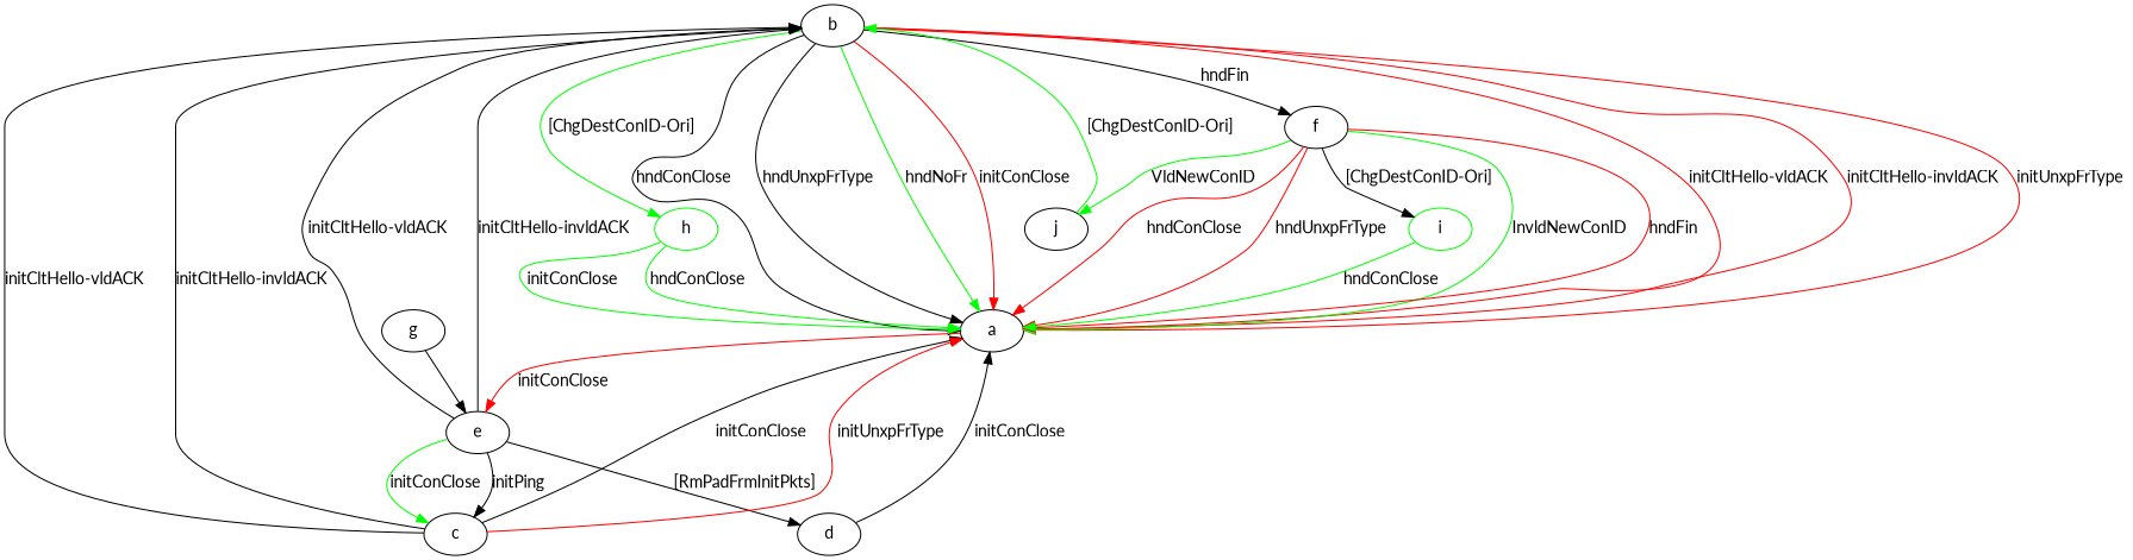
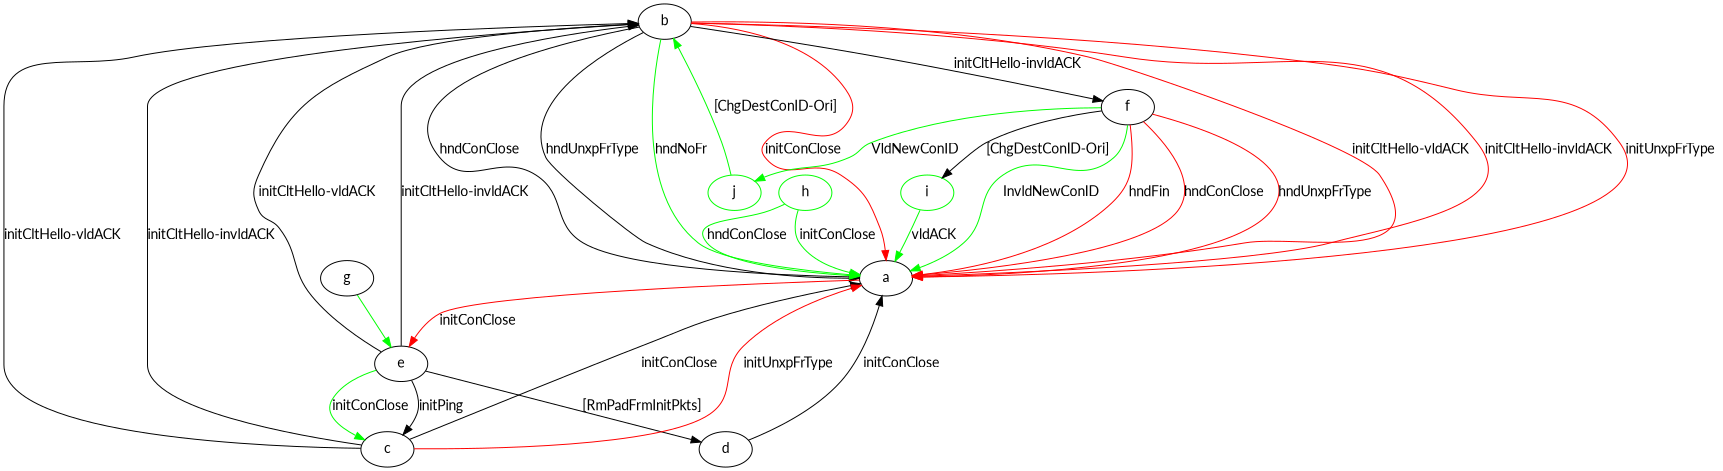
  digraph {
    fontname=Lato
    node [fontname=Lato]
    edge [fontname=Lato]
    b
    a
    f
    h [color=green]
    e
    i [color=green]
-   j [color=black]
+   j [color=green]
    c
    d
    g
    b -> a [label="hndConClose "]
    b -> a [label="hndUnxpFrType "]
    b -> a [color=green label="hndNoFr "]
    b -> a [color=red label="initConClose "]
    b -> a [color=red label="initCltHello-vldACK "]
    b -> a [color=red label="initCltHello-invldACK "]
    b -> a [color=red label="initUnxpFrType "]
-   b -> f [label="hndFin "]
-   b -> h [color=green label="[ChgDestConID-Ori] "]
+   b -> f [label="initCltHello-invldACK "]
    a -> e [color=red label="initConClose "]
    f -> a [color=green label="InvldNewConID "]
    f -> a [color=red label="hndFin "]
    f -> a [color=red label="hndConClose "]
    f -> a [color=red label="hndUnxpFrType "]
    f -> i [color=black label="[ChgDestConID-Ori] "]
    f -> j [color=green label="VldNewConID "]
    h -> a [color=green label="initConClose "]
    h -> a [color=green label="hndConClose "]
    e -> b [label="initCltHello-vldACK "]
    e -> b [label="initCltHello-invldACK "]
    e -> c [label="initPing "]
    e -> c [color=green label="initConClose "]
    e -> d [label="[RmPadFrmInitPkts] "]
-   i -> a [color=green label="hndConClose "]
+   i -> a [color=green label="vldACK "]
    j -> b [color=green label="[ChgDestConID-Ori] "]
    c -> b [label="initCltHello-vldACK "]
    c -> b [label="initCltHello-invldACK "]
    c -> a [label="initConClose "]
    c -> a [color=red label="initUnxpFrType "]
    d -> a [label="initConClose "]
-   g -> e
+   g -> e [color=green]
  }
